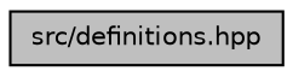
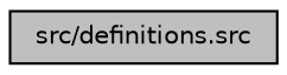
  digraph {
    rankdir=LR
-   n1 [color=black fillcolor=grey75 fontcolor=black fontname=Helvetica fontsize=10 height=0.2 label="src/definitions.hpp" shape=record style=filled width=0.4]
+   n1 [color=black fillcolor=grey75 fontcolor=black fontname=Helvetica fontsize=10 height=0.2 label="src/definitions.src" shape=record style=filled width=0.4]
  }
